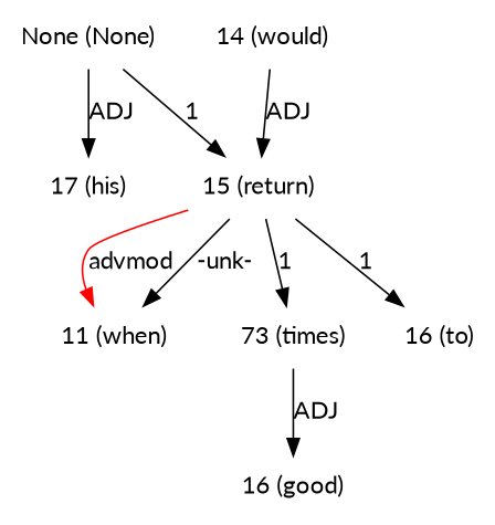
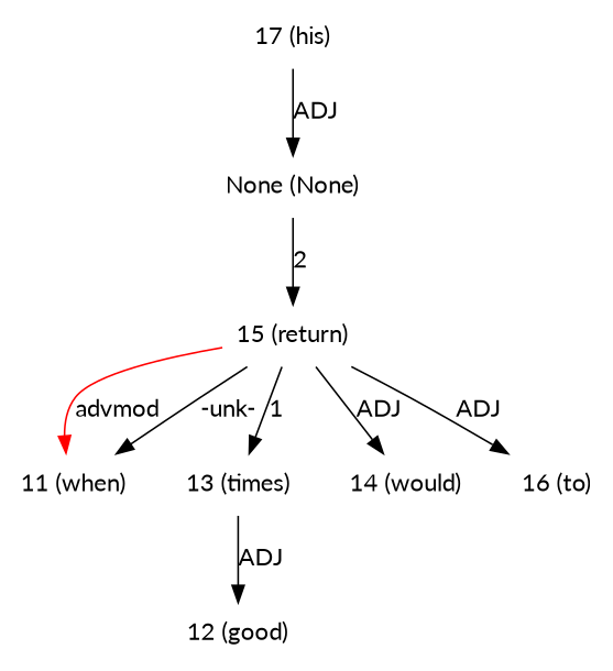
  digraph {
    fontname=Lato
    node [color=darkgreen fontname=Lato shape=plaintext]
    edge [dir=forward fontname=Lato]
    n1 [label="None (None)"]
    n2 [label="15 (return)"]
    n3 [color=deeppink label="17 (his)"]
    n4 [color=deeppink label="11 (when)"]
-   n5 [label="73 (times)"]
+   n5 [label="13 (times)"]
    n6 [label="14 (would)"]
    n7 [label="16 (to)"]
-   n8 [label="16 (good)"]
-   n1 -> n2 [label=1]
-   n1 -> n3 [label=ADJ]
+   n8 [label="12 (good)"]
+   n1 -> n2 [label=2]
+   n3 -> n1 [label=ADJ]
    n2 -> n4 [color=red label=advmod]
    n2 -> n4 [label="-unk-"]
    n2 -> n5 [label=1]
-   n6 -> n2 [label=ADJ]
-   n2 -> n7 [label=1]
+   n2 -> n6 [label=ADJ]
+   n2 -> n7 [label=ADJ]
    n5 -> n8 [label=ADJ]
  }
